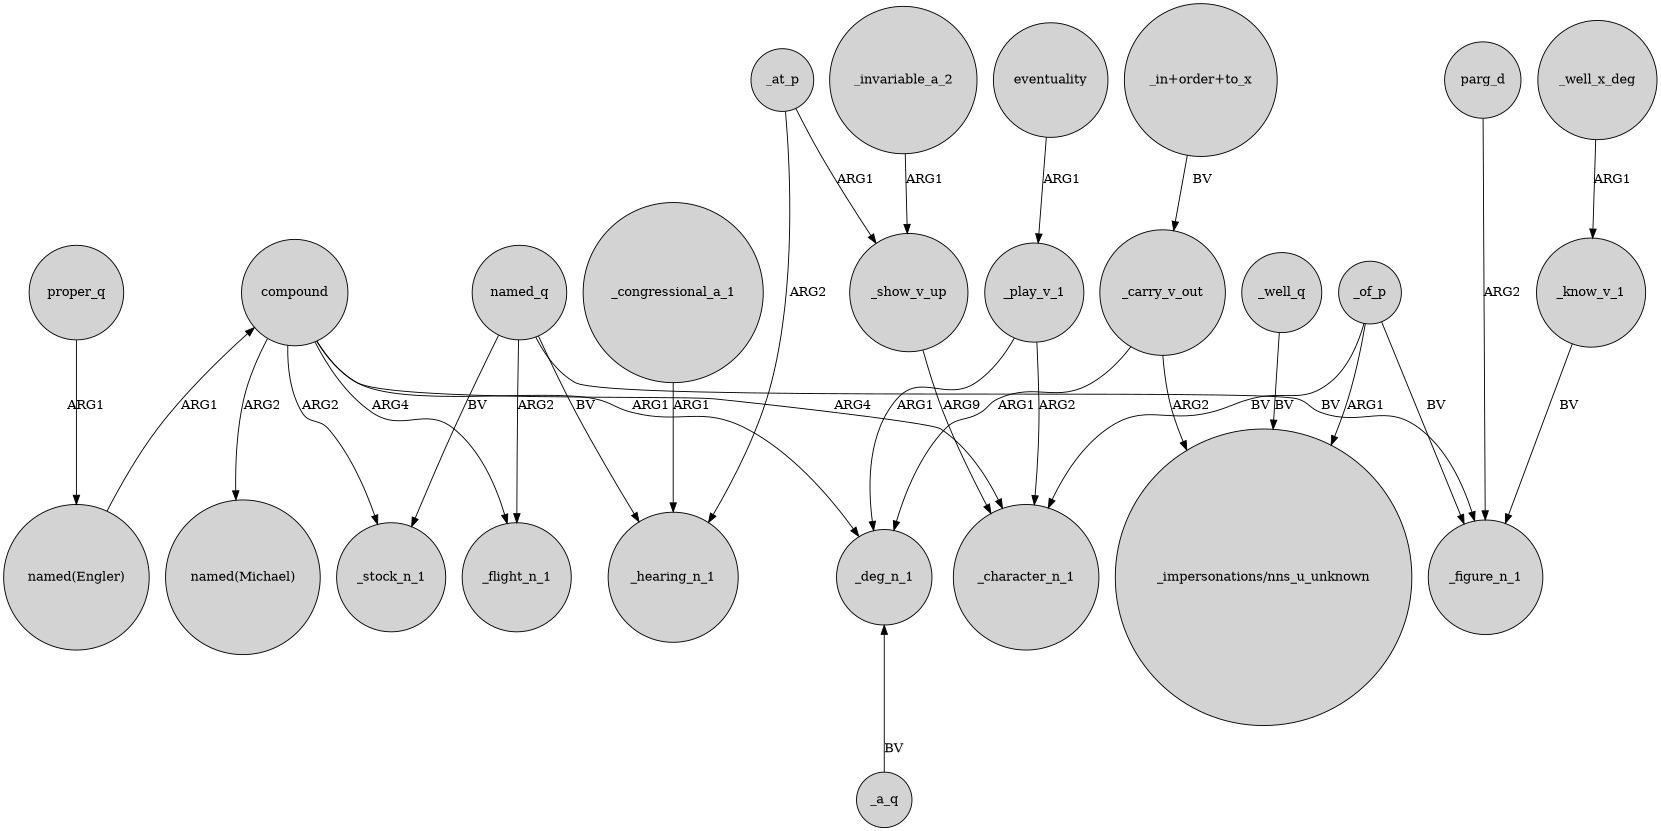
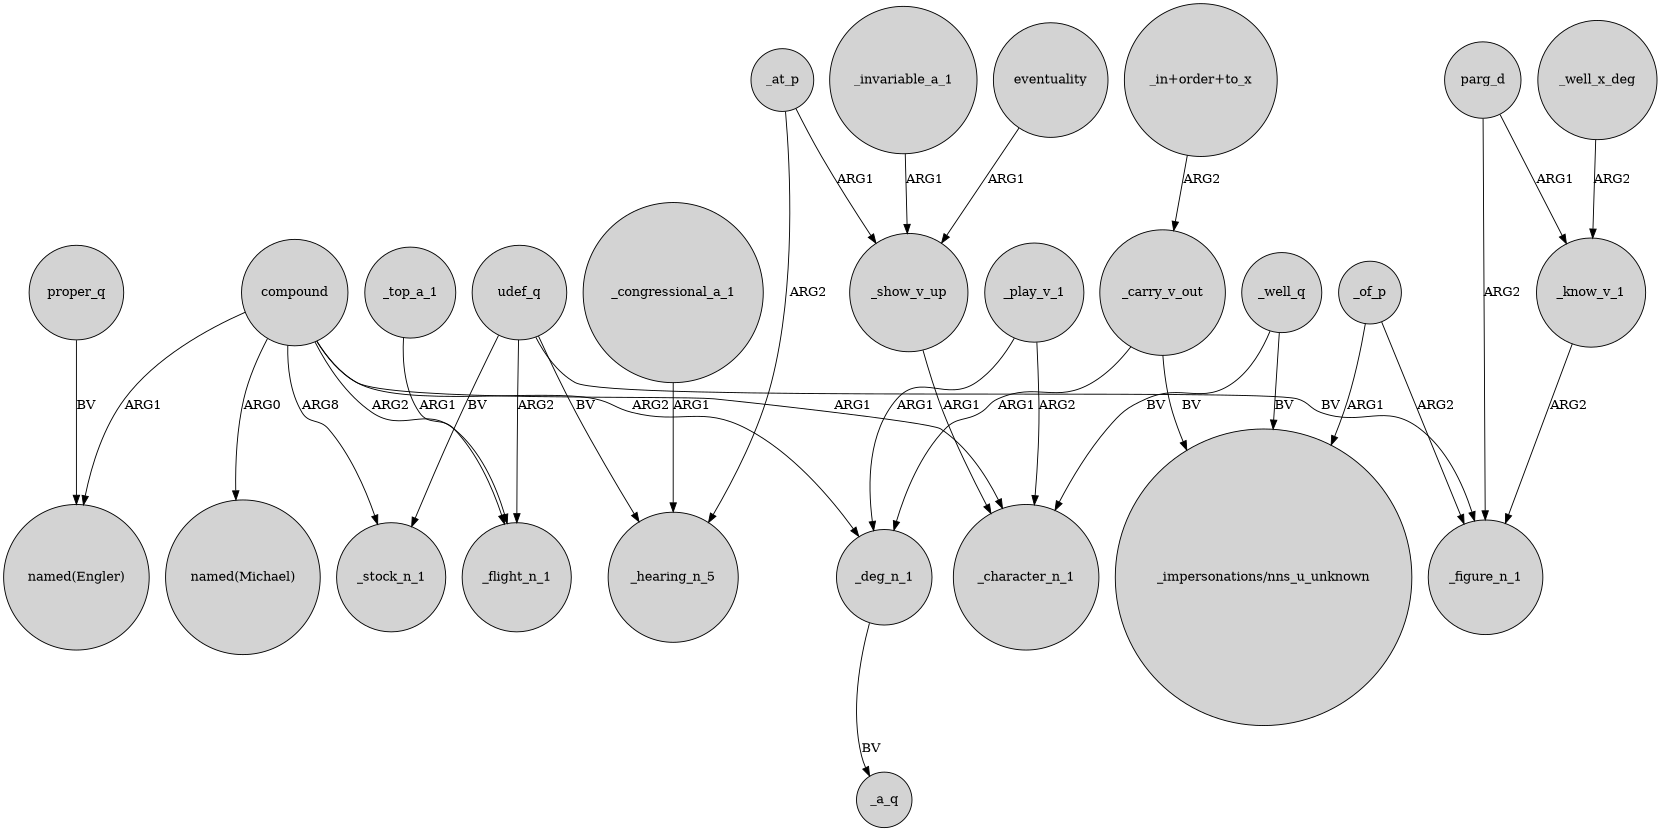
  digraph {
    node [shape=circle style=filled]
    n1 [label=_deg_n_1]
    _play_v_1
    _character_n_1
-   udef_q [label=named_q]
-   _hearing_n_1
+   udef_q
+   _hearing_n_1 [label=_hearing_n_5]
    _flight_n_1
    _figure_n_1
    _stock_n_1
    compound
    "named(Michael)"
    "named(Engler)"
    eventuality
    _of_p
    "_impersonations/nns_u_unknown"
    parg_d
    _know_v_1
    _show_v_up
    _congressional_a_1
    proper_q
    _a_q
    "_in+order+to_x"
    _carry_v_out
    n23 [label=_well_q]
    _at_p
-   _invariable_a_1 [label=_invariable_a_2]
+   _invariable_a_1
+   _top_a_1
    _well_x_deg
    _play_v_1 -> n1 [label=ARG1]
    _play_v_1 -> _character_n_1 [label=ARG2]
    udef_q -> _hearing_n_1 [label=BV]
    udef_q -> _flight_n_1 [label=ARG2]
    udef_q -> _figure_n_1 [label=BV]
    udef_q -> _stock_n_1 [label=BV]
-   compound -> n1 [label=ARG1]
-   compound -> _character_n_1 [label=ARG4]
-   compound -> _flight_n_1 [label=ARG4]
-   compound -> _stock_n_1 [label=ARG2]
-   compound -> "named(Michael)" [label=ARG2]
-   "named(Engler)" -> compound [label=ARG1]
-   eventuality -> _play_v_1 [label=ARG1]
-   _of_p -> _figure_n_1 [label=BV]
+   compound -> n1 [label=ARG2]
+   compound -> _character_n_1 [label=ARG1]
+   compound -> _flight_n_1 [label=ARG2]
+   compound -> _stock_n_1 [label=ARG8]
+   compound -> "named(Michael)" [label=ARG0]
+   compound -> "named(Engler)" [label=ARG1]
+   eventuality -> _show_v_up [label=ARG1]
+   _of_p -> _figure_n_1 [label=ARG2]
    _of_p -> "_impersonations/nns_u_unknown" [label=ARG1]
    parg_d -> _figure_n_1 [label=ARG2]
-   _know_v_1 -> _figure_n_1 [label=BV]
-   _show_v_up -> _character_n_1 [label=ARG9]
+   parg_d -> _know_v_1 [label=ARG1]
+   _know_v_1 -> _figure_n_1 [label=ARG2]
+   _show_v_up -> _character_n_1 [label=ARG1]
    _congressional_a_1 -> _hearing_n_1 [label=ARG1]
-   proper_q -> "named(Engler)" [label=ARG1]
-   _a_q -> n1 [label=BV]
-   "_in+order+to_x" -> _carry_v_out [label=BV]
+   proper_q -> "named(Engler)" [label=BV]
+   n1 -> _a_q [label=BV]
+   "_in+order+to_x" -> _carry_v_out [label=ARG2]
    _carry_v_out -> n1 [label=ARG1]
-   _carry_v_out -> "_impersonations/nns_u_unknown" [label=ARG2]
-   _of_p -> _character_n_1 [label=BV]
+   _carry_v_out -> "_impersonations/nns_u_unknown" [label=BV]
+   n23 -> _character_n_1 [label=BV]
    n23 -> "_impersonations/nns_u_unknown" [label=BV]
    _at_p -> _hearing_n_1 [label=ARG2]
    _at_p -> _show_v_up [label=ARG1]
    _invariable_a_1 -> _show_v_up [label=ARG1]
-   _well_x_deg -> _know_v_1 [label=ARG1]
+   _top_a_1 -> _flight_n_1 [label=ARG1]
+   _well_x_deg -> _know_v_1 [label=ARG2]
  }
